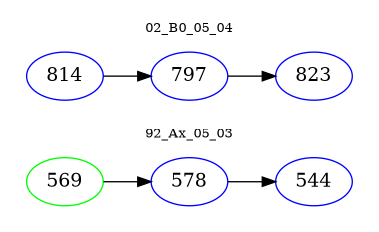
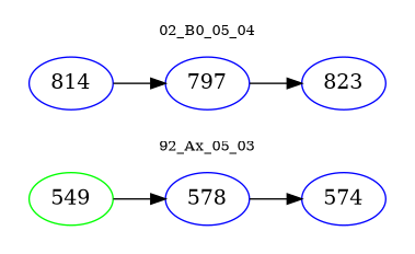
  digraph {
    rankdir=LR
    node [color=blue]
    edge [color=black]
-   n1 [color=green label=569]
+   n1 [color=green label=549]
    n2 [label=578]
-   n3 [label=544]
+   n3 [label=574]
    n4 [label=814]
    n5 [label=797]
    n6 [label=823]
    subgraph cluster_1 {
      color=white
      fontsize=10
      label="92_Ax_05_03"
      n1
      n2
      n3
    }
    subgraph cluster_2 {
      color=white
      fontsize=10
      label="02_B0_05_04"
      n4
      n5
      n6
    }
    n1 -> n2
    n2 -> n3
    n4 -> n5
    n5 -> n6
  }
